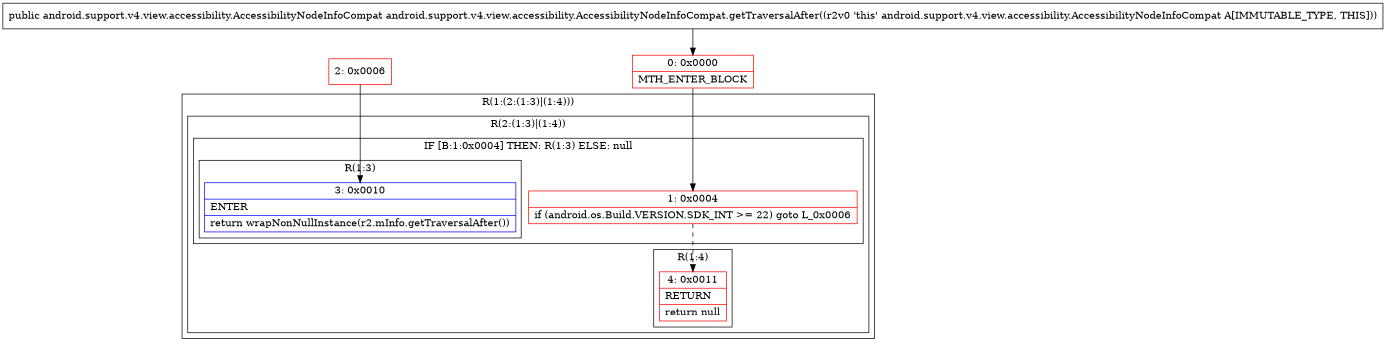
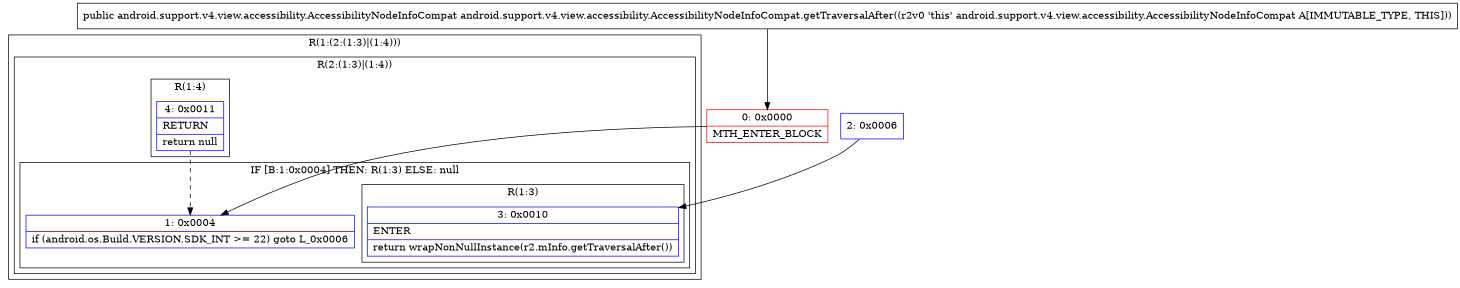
  digraph {
    node [color=blue shape=record]
    n1 [label="{3\:\ 0x0010|ENTER\l|return wrapNonNullInstance(r2.mInfo.getTraversalAfter())\l}"]
-   n2 [color=red label="{1\:\ 0x0004|if (android.os.Build.VERSION.SDK_INT \>= 22) goto L_0x0006\l}"]
-   n3 [color=red label="{4\:\ 0x0011|RETURN\l|return null\l}"]
-   n4 [color=red label="{2\:\ 0x0006}"]
+   n2 [label="{1\:\ 0x0004|if (android.os.Build.VERSION.SDK_INT \>= 22) goto L_0x0006\l}"]
+   n3 [label="{4\:\ 0x0011|RETURN\l|return null\l}"]
+   n4 [label="{2\:\ 0x0006}"]
    n5 [color=red label="{0\:\ 0x0000|MTH_ENTER_BLOCK\l}"]
    n6 [label="{public android.support.v4.view.accessibility.AccessibilityNodeInfoCompat android.support.v4.view.accessibility.AccessibilityNodeInfoCompat.getTraversalAfter((r2v0 'this' android.support.v4.view.accessibility.AccessibilityNodeInfoCompat A[IMMUTABLE_TYPE, THIS])) }" color=""]
    subgraph cluster_1 {
      label="R(1:(2:(1:3)|(1:4)))"
      subgraph cluster_2 {
        label="R(2:(1:3)|(1:4))"
        subgraph cluster_3 {
          label="IF [B:1:0x0004] THEN: R(1:3) ELSE: null"
          n2
          subgraph cluster_4 {
            label="R(1:3)"
            n1
          }
        }
        subgraph cluster_5 {
          label="R(1:4)"
          n3
        }
      }
    }
-   n2 -> n3 [style=dashed]
+   n3 -> n2 [style=dashed]
    n4 -> n1
    n5 -> n2
    n6 -> n5
  }
